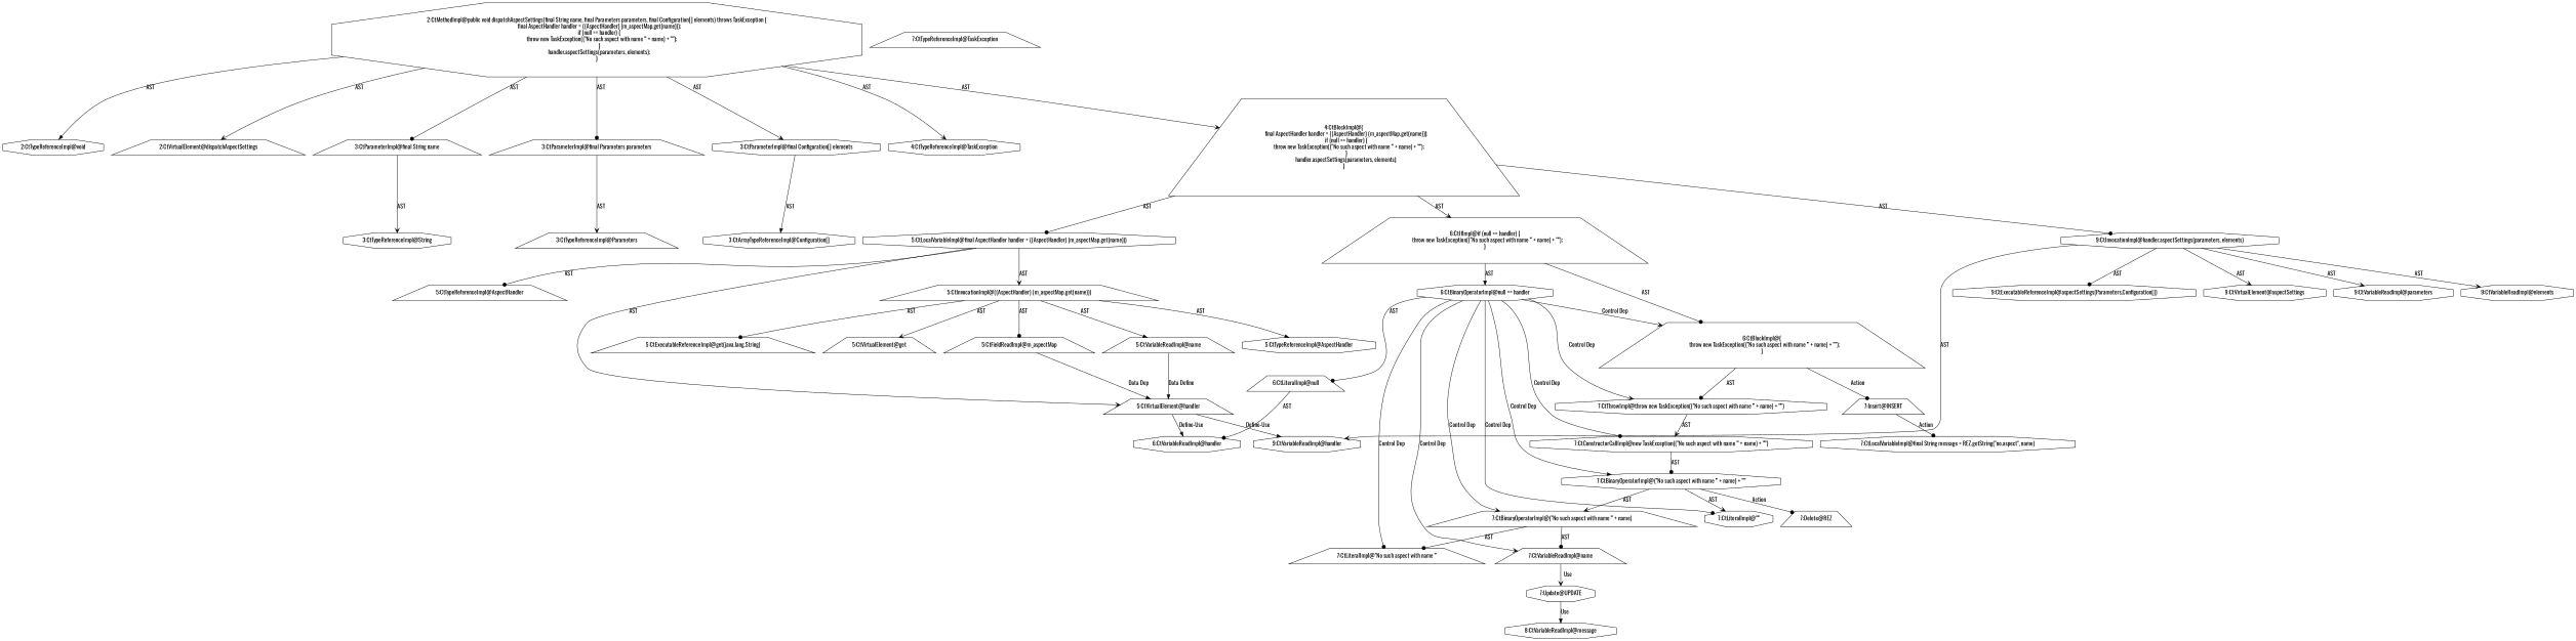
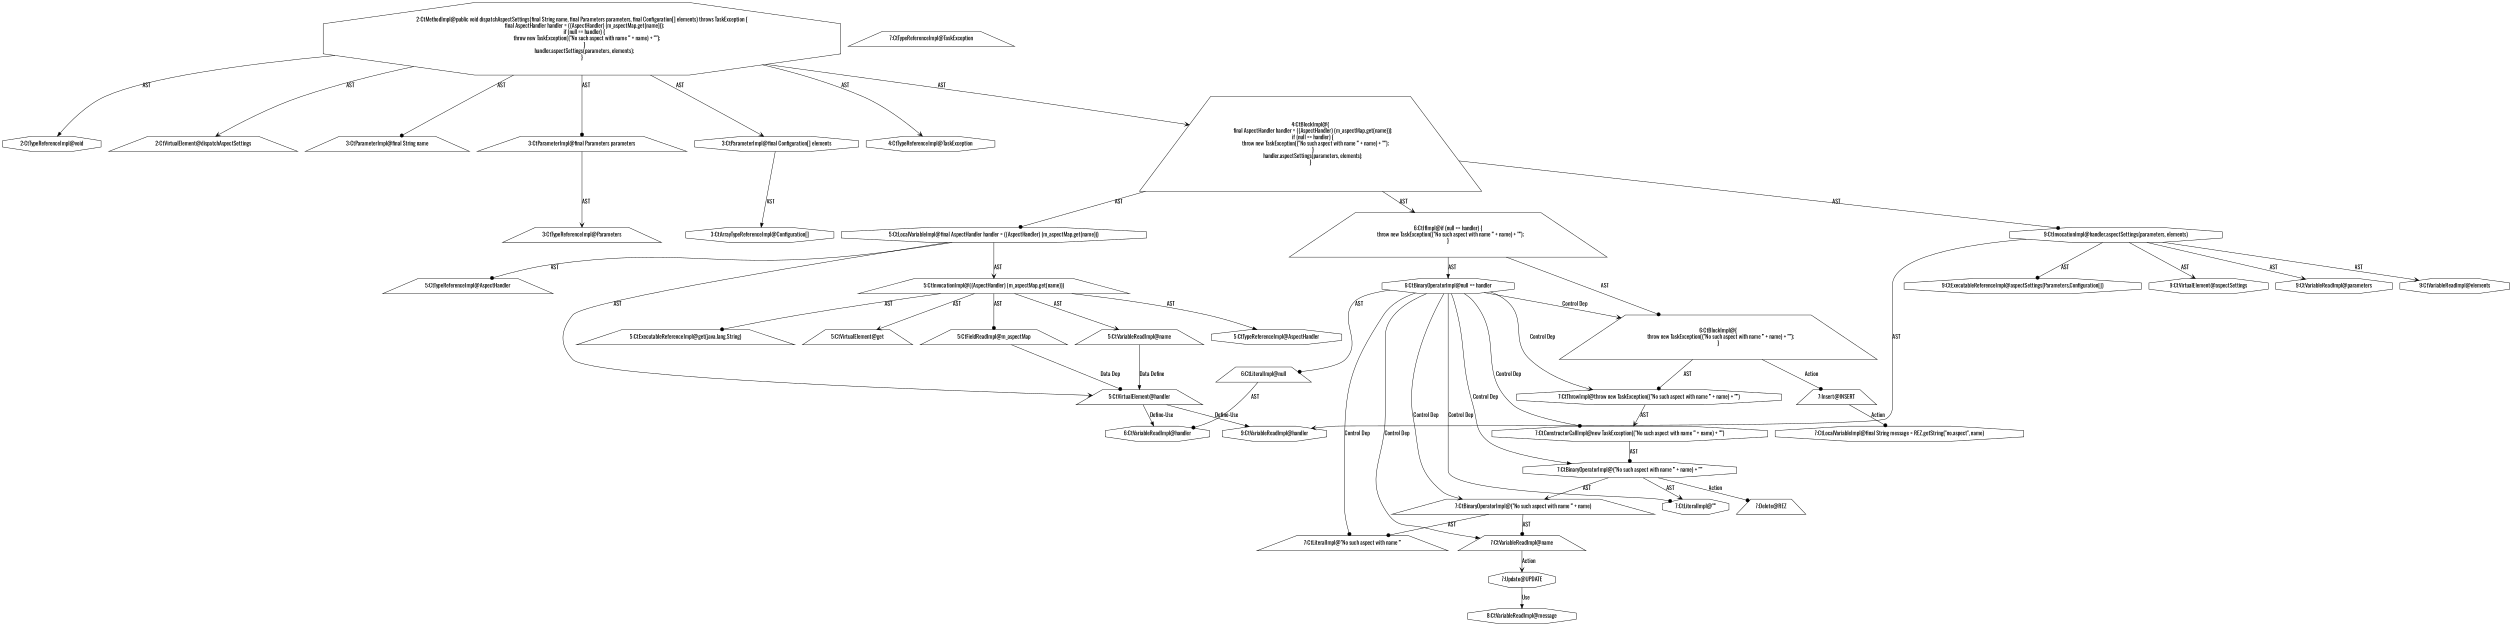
  digraph {
    fontname=Oswald
    node [fontname=Oswald shape=octagon]
    edge [arrowhead=vee fontname=Oswald]
    n1 [label="2:CtTypeReferenceImpl@void"]
    n2 [label="2:CtVirtualElement@dispatchAspectSettings" shape=trapezium]
    n3 [label="3:CtParameterImpl@final String name" shape=trapezium]
-   n4 [label="3:CtTypeReferenceImpl@String"]
    n5 [label="3:CtParameterImpl@final Parameters parameters" shape=trapezium]
    n6 [label="3:CtTypeReferenceImpl@Parameters" shape=trapezium]
    n7 [label="3:CtParameterImpl@final Configuration[] elements"]
    n8 [label="3:CtArrayTypeReferenceImpl@Configuration[]"]
    n9 [label="4:CtTypeReferenceImpl@TaskException"]
    n10 [label="5:CtTypeReferenceImpl@AspectHandler" shape=trapezium]
    n11 [label="5:CtExecutableReferenceImpl@get(java.lang.String)" shape=trapezium]
    n12 [label="5:CtVirtualElement@get" shape=trapezium]
    n13 [label="5:CtFieldReadImpl@m_aspectMap" shape=trapezium]
    n14 [label="5:CtVirtualElement@handler" shape=trapezium]
    n15 [label="6:CtVariableReadImpl@handler"]
    n16 [label="9:CtVariableReadImpl@handler"]
    n17 [label="5:CtVariableReadImpl@name" shape=trapezium]
    n18 [label="5:CtInvocationImpl@((AspectHandler) (m_aspectMap.get(name)))" shape=trapezium]
    n19 [label="5:CtTypeReferenceImpl@AspectHandler"]
    n20 [label="5:CtLocalVariableImpl@final AspectHandler handler = ((AspectHandler) (m_aspectMap.get(name)))"]
    n21 [label="6:CtLiteralImpl@null" shape=trapezium]
    n22 [label="6:CtBinaryOperatorImpl@null == handler"]
    n23 [label="7:CtLiteralImpl@\"No such aspect with name '\"" shape=trapezium]
    n24 [label="7:CtVariableReadImpl@name" shape=trapezium]
    n25 [label="7:CtBinaryOperatorImpl@(\"No such aspect with name '\" + name)" shape=trapezium]
    n26 [label="7:CtLiteralImpl@\"'\""]
    n27 [label="7:CtBinaryOperatorImpl@(\"No such aspect with name '\" + name) + \"'\""]
    n28 [label="7:CtConstructorCallImpl@new TaskException((\"No such aspect with name '\" + name) + \"'\")"]
    n29 [label="7:CtThrowImpl@throw new TaskException((\"No such aspect with name '\" + name) + \"'\")"]
    n30 [label="6:CtBlockImpl@\{\n    throw new TaskException((\"No such aspect with name '\" + name) + \"'\");\n\}" shape=trapezium]
    n31 [label="7:Update@UPDATE"]
    n32 [label="7:Delete@REZ" shape=trapezium]
    n33 [label="7:Insert@INSERT" shape=trapezium]
    n34 [label="7:CtTypeReferenceImpl@TaskException" shape=trapezium]
    n35 [label="8:CtVariableReadImpl@message"]
    n36 [label="7:CtLocalVariableImpl@final String message = REZ.getString(\"no.aspect\", name)"]
    n37 [label="6:CtIfImpl@if (null == handler) \{\n    throw new TaskException((\"No such aspect with name '\" + name) + \"'\");\n\}" shape=trapezium]
    n38 [label="9:CtExecutableReferenceImpl@aspectSettings(Parameters,Configuration[])"]
    n39 [label="9:CtVirtualElement@aspectSettings"]
    n40 [label="9:CtVariableReadImpl@parameters"]
    n41 [label="9:CtVariableReadImpl@elements"]
    n42 [label="9:CtInvocationImpl@handler.aspectSettings(parameters, elements)"]
    n43 [label="4:CtBlockImpl@\{\n    final AspectHandler handler = ((AspectHandler) (m_aspectMap.get(name)));\n    if (null == handler) \{\n        throw new TaskException((\"No such aspect with name '\" + name) + \"'\");\n    \}\n    handler.aspectSettings(parameters, elements);\n\}" shape=trapezium]
    n44 [label="2:CtMethodImpl@public void dispatchAspectSettings(final String name, final Parameters parameters, final Configuration[] elements) throws TaskException \{\n    final AspectHandler handler = ((AspectHandler) (m_aspectMap.get(name)));\n    if (null == handler) \{\n        throw new TaskException((\"No such aspect with name '\" + name) + \"'\");\n    \}\n    handler.aspectSettings(parameters, elements);\n\}"]
-   n3 -> n4 [label=AST]
    n5 -> n6 [label=AST]
    n7 -> n8 [arrowhead=normal label=AST]
-   n13 -> n14 [arrowhead=normal label="Data Dep"]
+   n13 -> n14 [arrowhead=dot label="Data Dep"]
    n14 -> n15 [arrowhead=normal label="Define-Use"]
    n14 -> n16 [arrowhead=normal label="Define-Use"]
    n17 -> n14 [arrowhead=normal label="Data Define"]
    n18 -> n11 [arrowhead=dot label=AST]
    n18 -> n12 [label=AST]
    n18 -> n13 [arrowhead=dot label=AST]
-   n18 -> n17 [arrowhead=normal label=AST]
+   n18 -> n17 [label=AST]
    n18 -> n19 [arrowhead=normal label=AST]
    n20 -> n10 [arrowhead=dot label=AST]
    n20 -> n14 [label=AST]
    n20 -> n18 [label=AST]
    n21 -> n15 [arrowhead=dot label=AST]
    n22 -> n21 [arrowhead=dot label=AST]
    n22 -> n23 [arrowhead=dot label="Control Dep"]
-   n22 -> n24 [label="Control Dep"]
+   n22 -> n24 [arrowhead=normal label="Control Dep"]
    n22 -> n25 [label="Control Dep"]
    n22 -> n26 [arrowhead=dot label="Control Dep"]
    n22 -> n27 [arrowhead=normal label="Control Dep"]
    n22 -> n28 [arrowhead=dot label="Control Dep"]
    n22 -> n29 [label="Control Dep"]
    n22 -> n30 [label="Control Dep"]
-   n24 -> n31 [label=Use]
+   n24 -> n31 [label=Action]
    n25 -> n23 [arrowhead=dot label=AST]
    n25 -> n24 [arrowhead=dot label=AST]
    n27 -> n25 [label=AST]
    n27 -> n26 [label=AST]
    n27 -> n32 [arrowhead=dot label=Action]
    n28 -> n27 [arrowhead=dot label=AST]
    n29 -> n28 [label=AST]
    n30 -> n29 [arrowhead=dot label=AST]
    n30 -> n33 [arrowhead=dot label=Action]
    n31 -> n35 [arrowhead=normal label=Use]
    n33 -> n36 [arrowhead=dot label=Action]
    n37 -> n22 [arrowhead=normal label=AST]
    n37 -> n30 [arrowhead=dot label=AST]
    n42 -> n16 [label=AST]
    n42 -> n38 [arrowhead=dot label=AST]
    n42 -> n39 [label=AST]
    n42 -> n40 [label=AST]
    n42 -> n41 [label=AST]
    n43 -> n20 [arrowhead=dot label=AST]
    n43 -> n37 [label=AST]
    n43 -> n42 [arrowhead=dot label=AST]
    n44 -> n1 [arrowhead=normal label=AST]
    n44 -> n2 [label=AST]
    n44 -> n3 [arrowhead=dot label=AST]
    n44 -> n5 [arrowhead=dot label=AST]
    n44 -> n7 [label=AST]
    n44 -> n9 [label=AST]
    n44 -> n43 [label=AST]
  }
